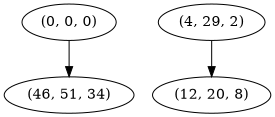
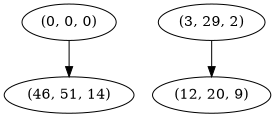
  digraph {
    "(0, 0, 0)"
-   "(46, 51, 14)" [label="(46, 51, 34)"]
-   "(3, 29, 2)" [label="(4, 29, 2)"]
-   "(12, 20, 9)" [label="(12, 20, 8)"]
+   "(46, 51, 14)"
+   "(3, 29, 2)"
+   "(12, 20, 9)"
    "(0, 0, 0)" -> "(46, 51, 14)"
    "(3, 29, 2)" -> "(12, 20, 9)"
  }
